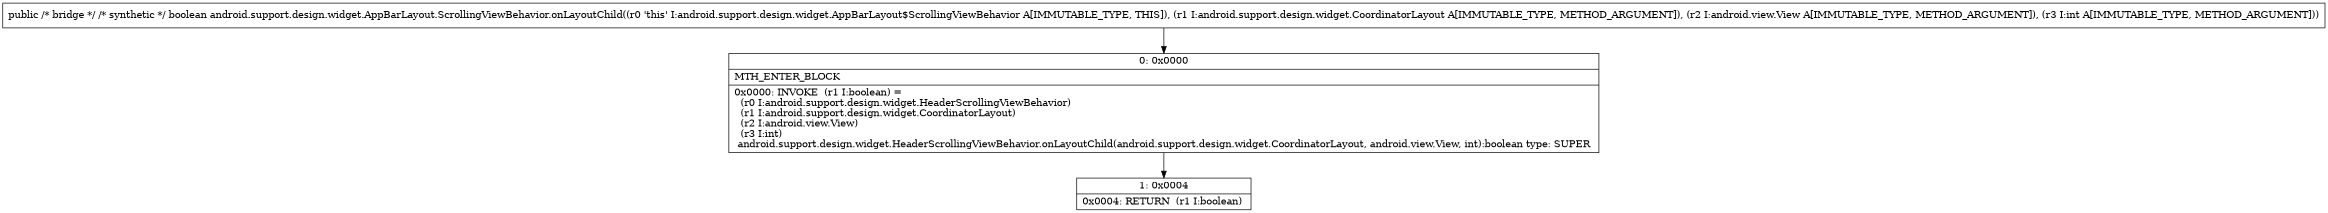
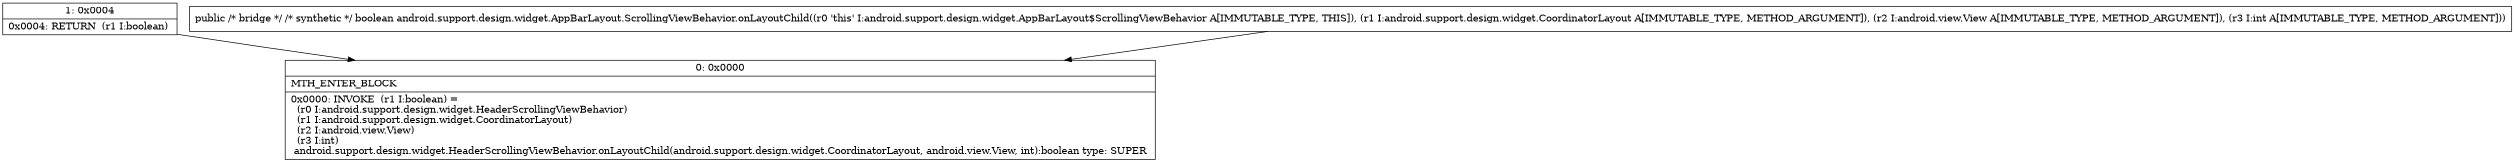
  digraph {
    node [shape=record]
    n1 [label="{0\:\ 0x0000|MTH_ENTER_BLOCK\l|0x0000: INVOKE  (r1 I:boolean) = \l  (r0 I:android.support.design.widget.HeaderScrollingViewBehavior)\l  (r1 I:android.support.design.widget.CoordinatorLayout)\l  (r2 I:android.view.View)\l  (r3 I:int)\l android.support.design.widget.HeaderScrollingViewBehavior.onLayoutChild(android.support.design.widget.CoordinatorLayout, android.view.View, int):boolean type: SUPER \l}"]
    n2 [label="{1\:\ 0x0004|0x0004: RETURN  (r1 I:boolean) \l}"]
    n3 [label="{public \/* bridge *\/ \/* synthetic *\/ boolean android.support.design.widget.AppBarLayout.ScrollingViewBehavior.onLayoutChild((r0 'this' I:android.support.design.widget.AppBarLayout$ScrollingViewBehavior A[IMMUTABLE_TYPE, THIS]), (r1 I:android.support.design.widget.CoordinatorLayout A[IMMUTABLE_TYPE, METHOD_ARGUMENT]), (r2 I:android.view.View A[IMMUTABLE_TYPE, METHOD_ARGUMENT]), (r3 I:int A[IMMUTABLE_TYPE, METHOD_ARGUMENT])) }"]
-   n1 -> n2
+   n2 -> n1
    n3 -> n1
  }
